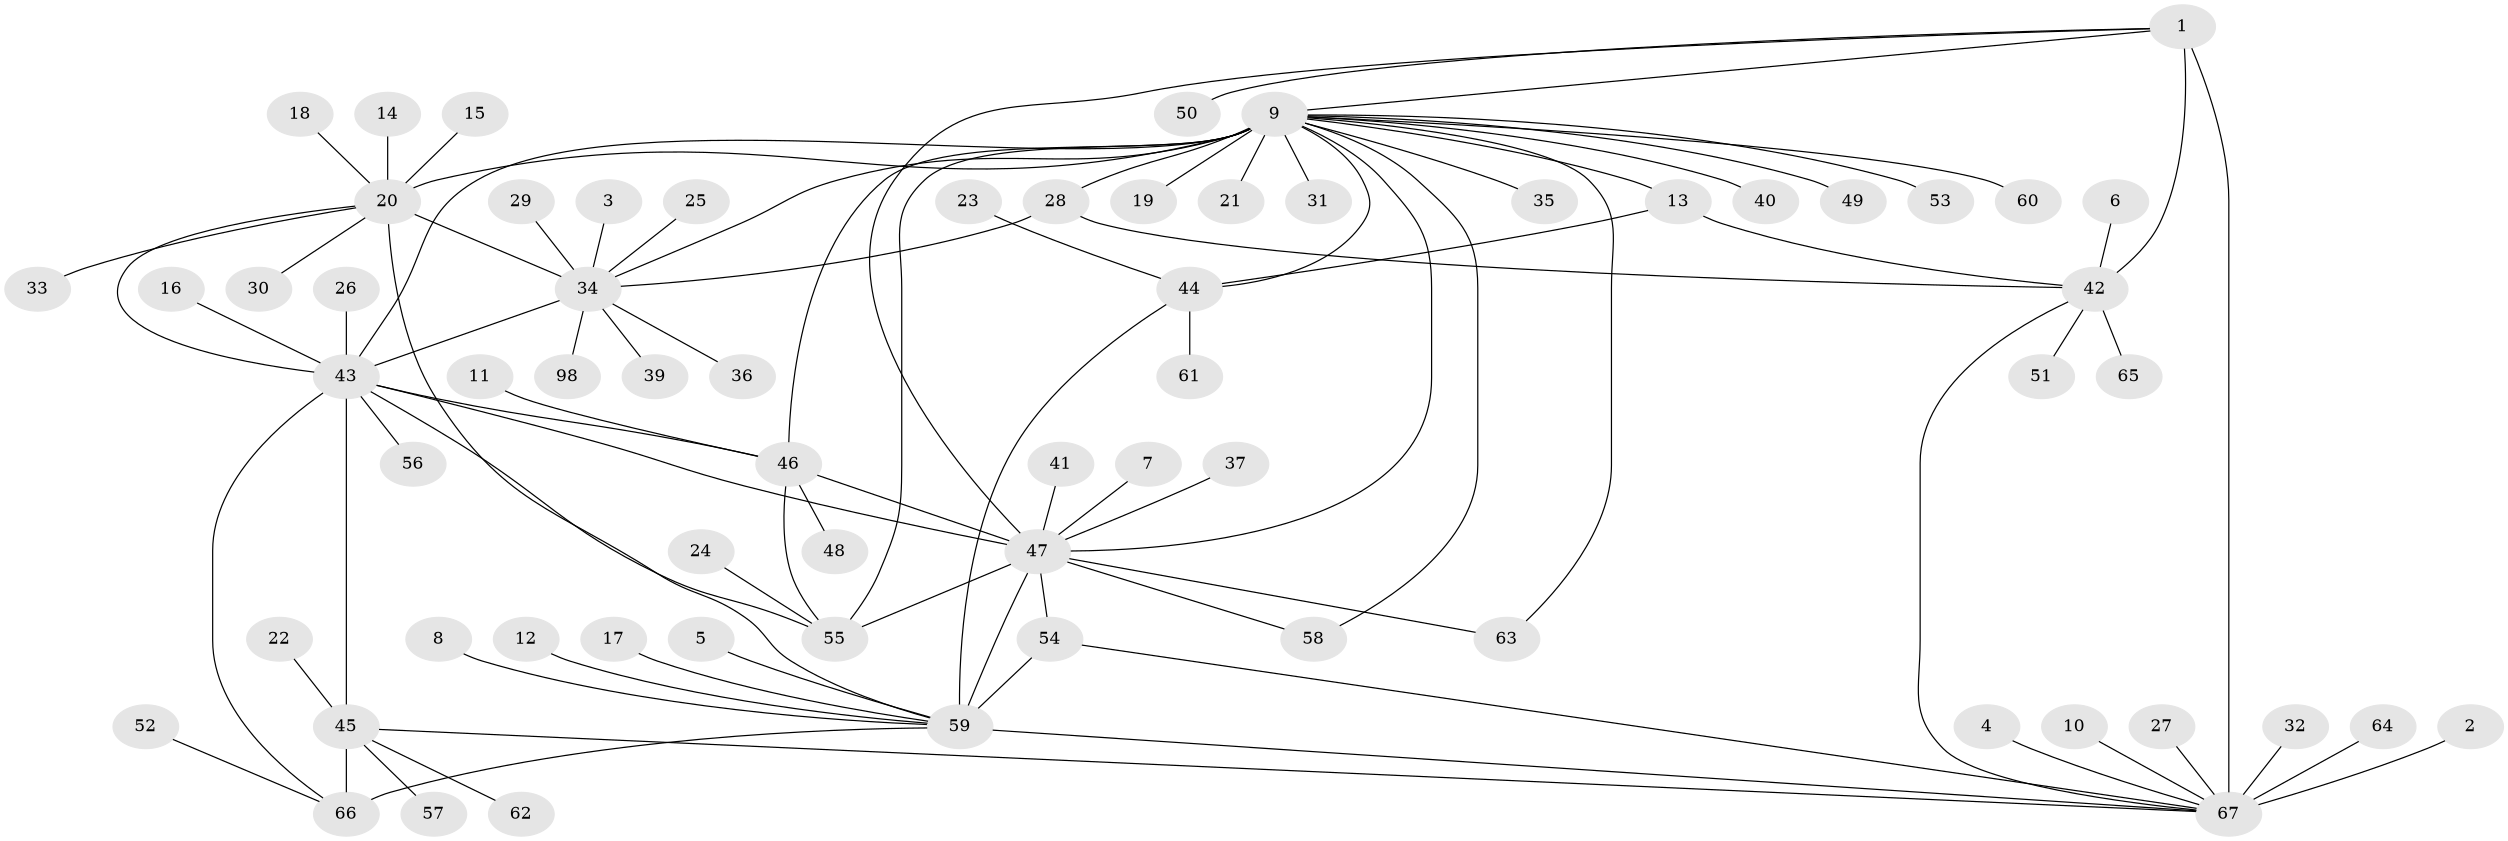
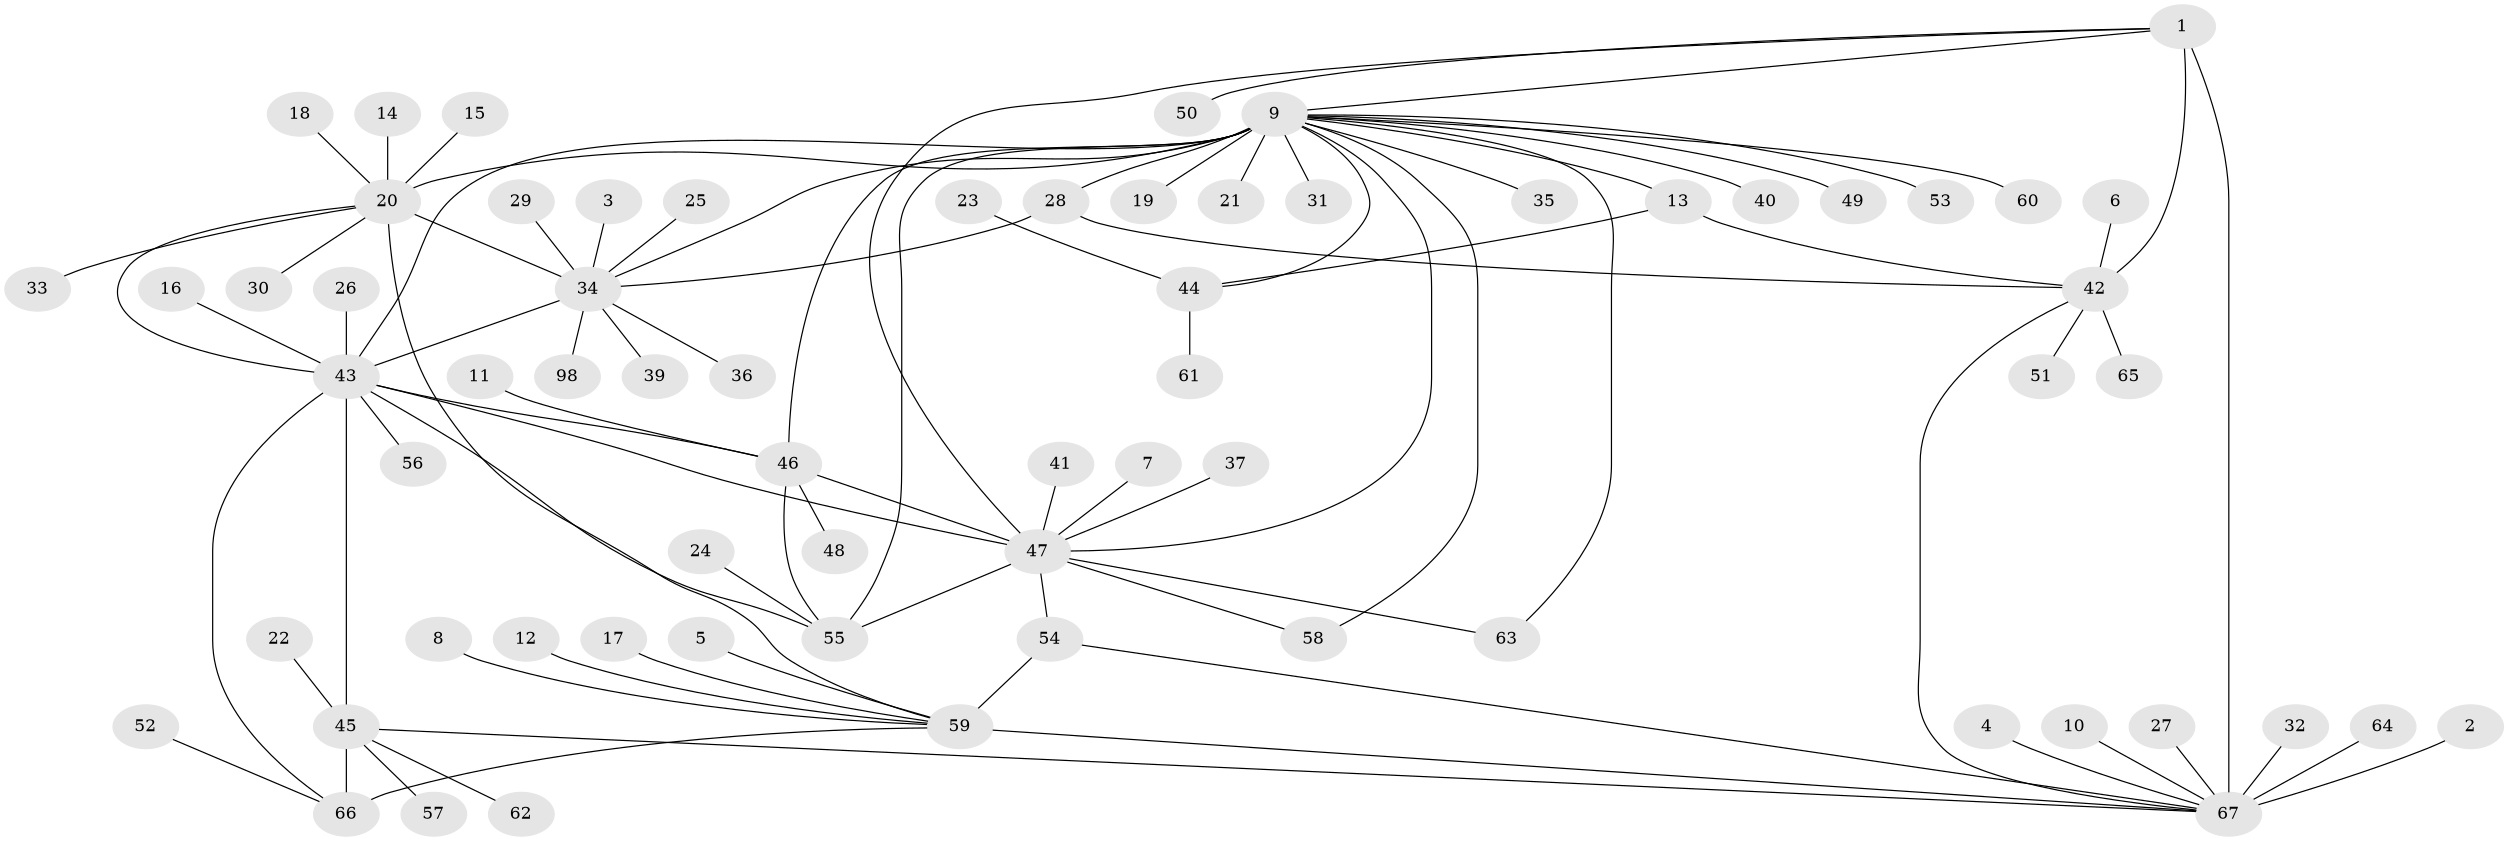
  graph {
    node [color=gray90 style=filled]
    edge [weight=1.0]
    1
    9
    42
    47
    50
    67
    34
    13
    19
    20
    21
    28
    31
    35
    40
    43
    44
    46
    49
    53
    55
    58
    60
    63
    51
    65
    59
    54
    2
    3
    36
    n32 [label=98]
    39
    4
    5
    66
    6
    7
    8
    30
    33
    45
    56
    61
    48
    10
    11
    12
    14
    15
    16
    17
    18
    22
    57
    62
    23
    24
    25
    26
    27
    29
    32
    37
    41
    52
    64
    1 -- 9
    1 -- 42 [weight=3.0]
    1 -- 47 [weight=2.0]
    1 -- 50
    1 -- 67 [weight=6.0]
    9 -- 47
    9 -- 34 [weight=4.0]
    9 -- 13
    9 -- 19
    9 -- 20 [weight=2.0]
    9 -- 21
    9 -- 28
    9 -- 31
    9 -- 35
    9 -- 40
    9 -- 43
    9 -- 44
    9 -- 46 [weight=2.0]
    9 -- 49
    9 -- 53
    9 -- 55 [weight=2.0]
    9 -- 58
    9 -- 60 [weight=2.0]
    9 -- 63
    42 -- 67 [weight=2.0]
    42 -- 51
    42 -- 65
    47 -- 55
    47 -- 58
    47 -- 63
-   47 -- 59
    47 -- 54
    34 -- 43
    34 -- 36
    34 -- n32
    34 -- 39
    13 -- 42
    13 -- 44
    20 -- 34 [weight=6.0]
    20 -- 43
    20 -- 59
    20 -- 30
    20 -- 33
    28 -- 42
    28 -- 34
    43 -- 47
    43 -- 46 [weight=2.0]
    43 -- 55
    43 -- 66
    43 -- 45 [weight=4.0]
    43 -- 56
-   44 -- 59
    44 -- 61
    46 -- 47 [weight=2.0]
    46 -- 55 [weight=2.0]
    46 -- 48
    59 -- 67
    59 -- 66
    54 -- 67
    54 -- 59 [weight=5.0]
    2 -- 67
    3 -- 34
    4 -- 67
    5 -- 59
    6 -- 42
    7 -- 47
    8 -- 59
    45 -- 67
    45 -- 66 [weight=4.0]
    45 -- 57
    45 -- 62
    10 -- 67
    11 -- 46
    12 -- 59
    14 -- 20
    15 -- 20
    16 -- 43
    17 -- 59
    18 -- 20
    22 -- 45
    23 -- 44
    24 -- 55
    25 -- 34
    26 -- 43
    27 -- 67
    29 -- 34
    32 -- 67
    37 -- 47
    41 -- 47
    52 -- 66
    64 -- 67
  }
